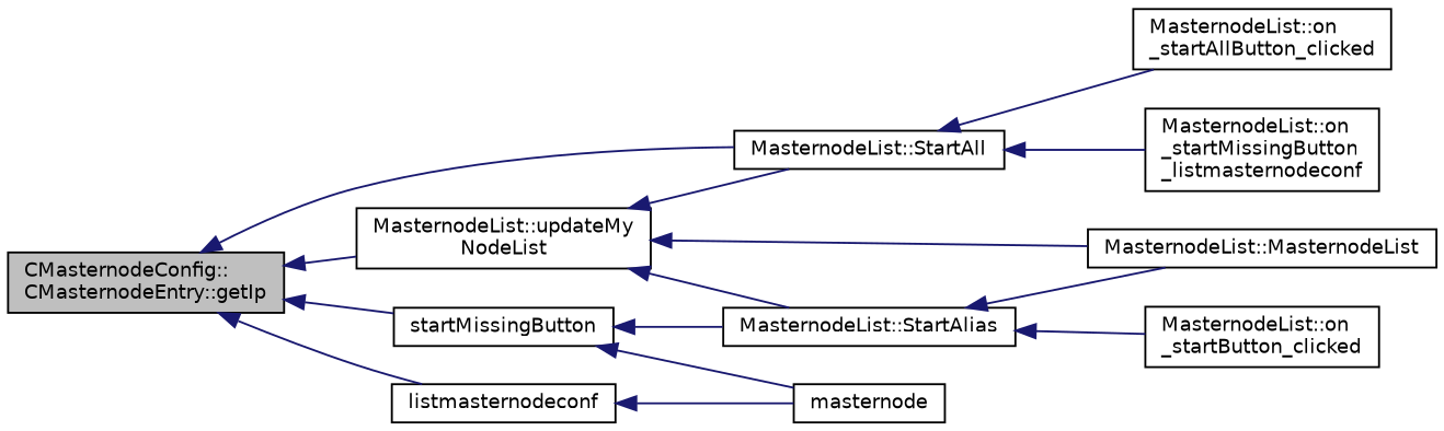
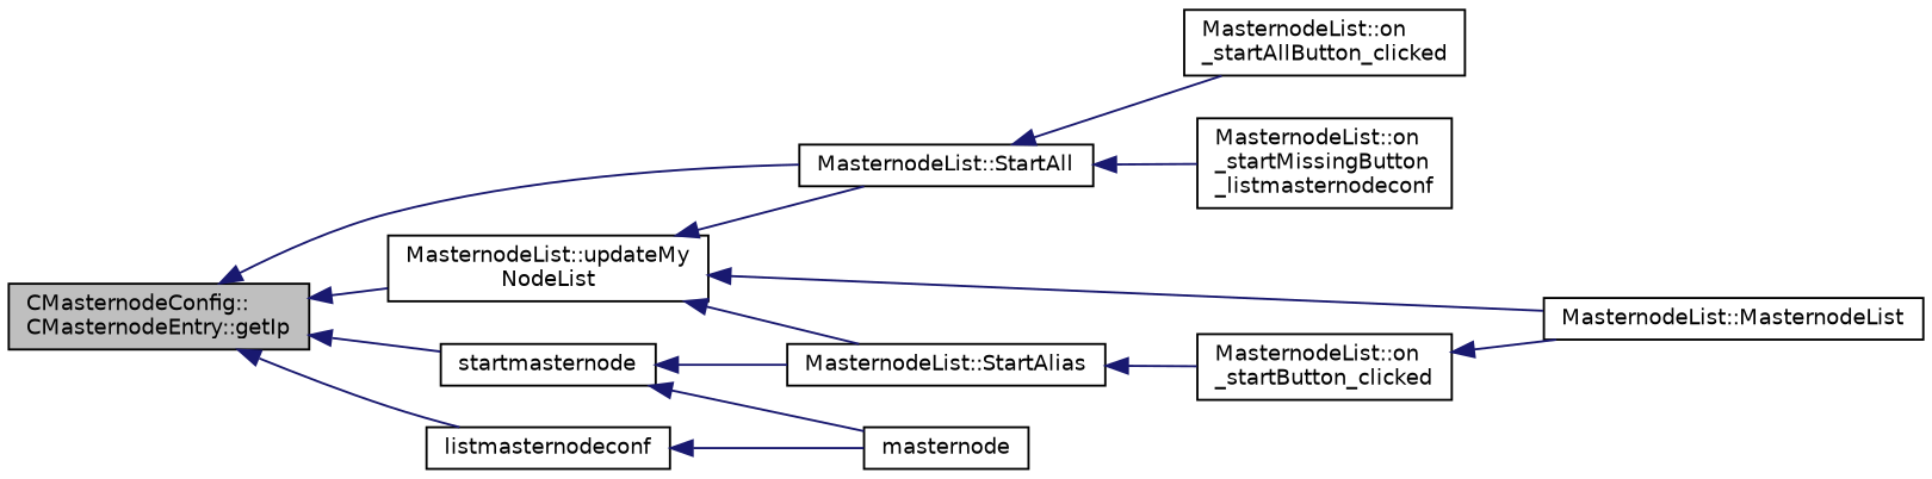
  digraph {
    rankdir=LR
    node [color=black fillcolor=white fontname=Helvetica fontsize=10 shape=record style=filled]
    edge [color=midnightblue dir=back fontname=Helvetica fontsize=10 labelfontname=Helvetica labelfontsize=10 style=solid]
    n1 [fillcolor=grey75 fontcolor=black height=0.2 label="CMasternodeConfig::\lCMasternodeEntry::getIp" width=0.4]
    n2 [height=0.2 label="MasternodeList::StartAll" width=0.4]
    n3 [height=0.2 label="MasternodeList::updateMy\lNodeList" width=0.4]
-   n4 [height=0.2 label=startMissingButton width=0.4]
+   n4 [height=0.2 label=startmasternode width=0.4]
    n5 [height=0.2 label=listmasternodeconf width=0.4]
    n6 [height=0.2 label="MasternodeList::StartAlias" width=0.4]
    n7 [height=0.2 label="MasternodeList::on\l_startButton_clicked" width=0.4]
    n8 [height=0.2 label="MasternodeList::on\l_startAllButton_clicked" width=0.4]
    n9 [height=0.2 label="MasternodeList::on\l_startMissingButton\l_listmasternodeconf" width=0.4]
    n10 [height=0.2 label="MasternodeList::MasternodeList" width=0.4]
    n11 [height=0.2 label=masternode width=0.4]
    n1 -> n2
    n1 -> n3
    n1 -> n4
    n1 -> n5
    n2 -> n8
    n2 -> n9
    n3 -> n2
    n3 -> n6
    n3 -> n10
    n4 -> n6
    n4 -> n11
    n5 -> n11
    n6 -> n7
-   n6 -> n10
+   n7 -> n10
  }
